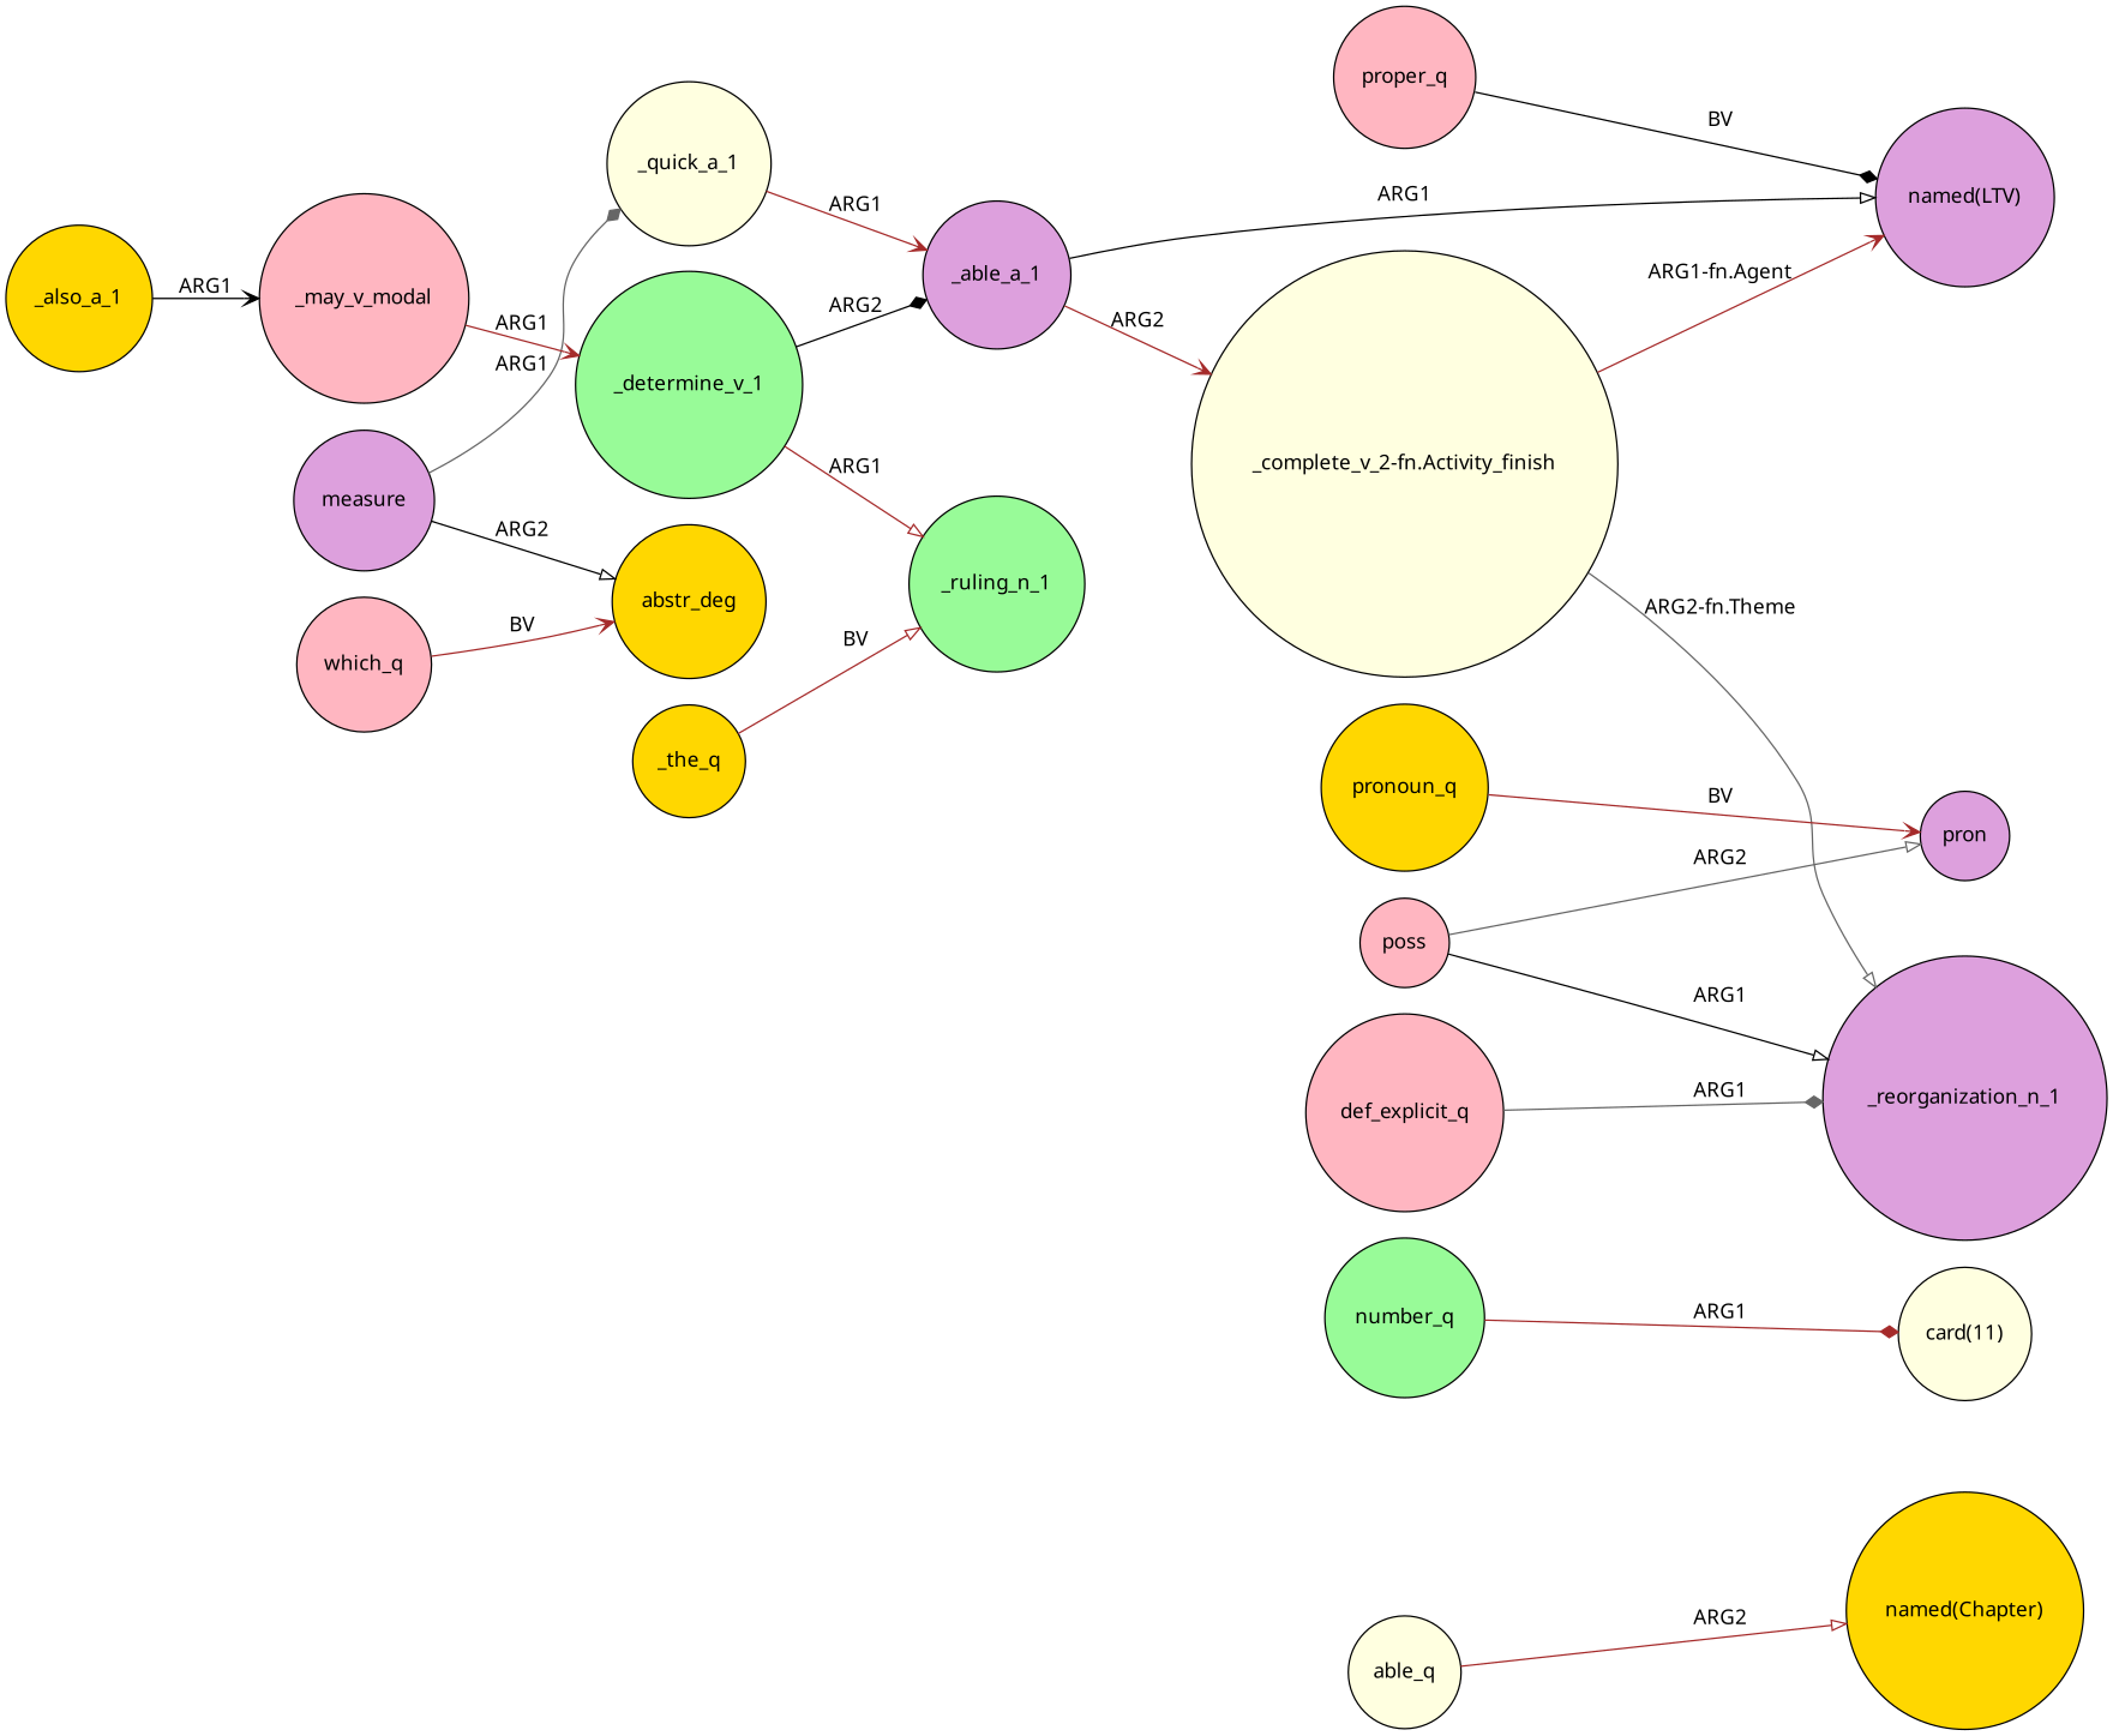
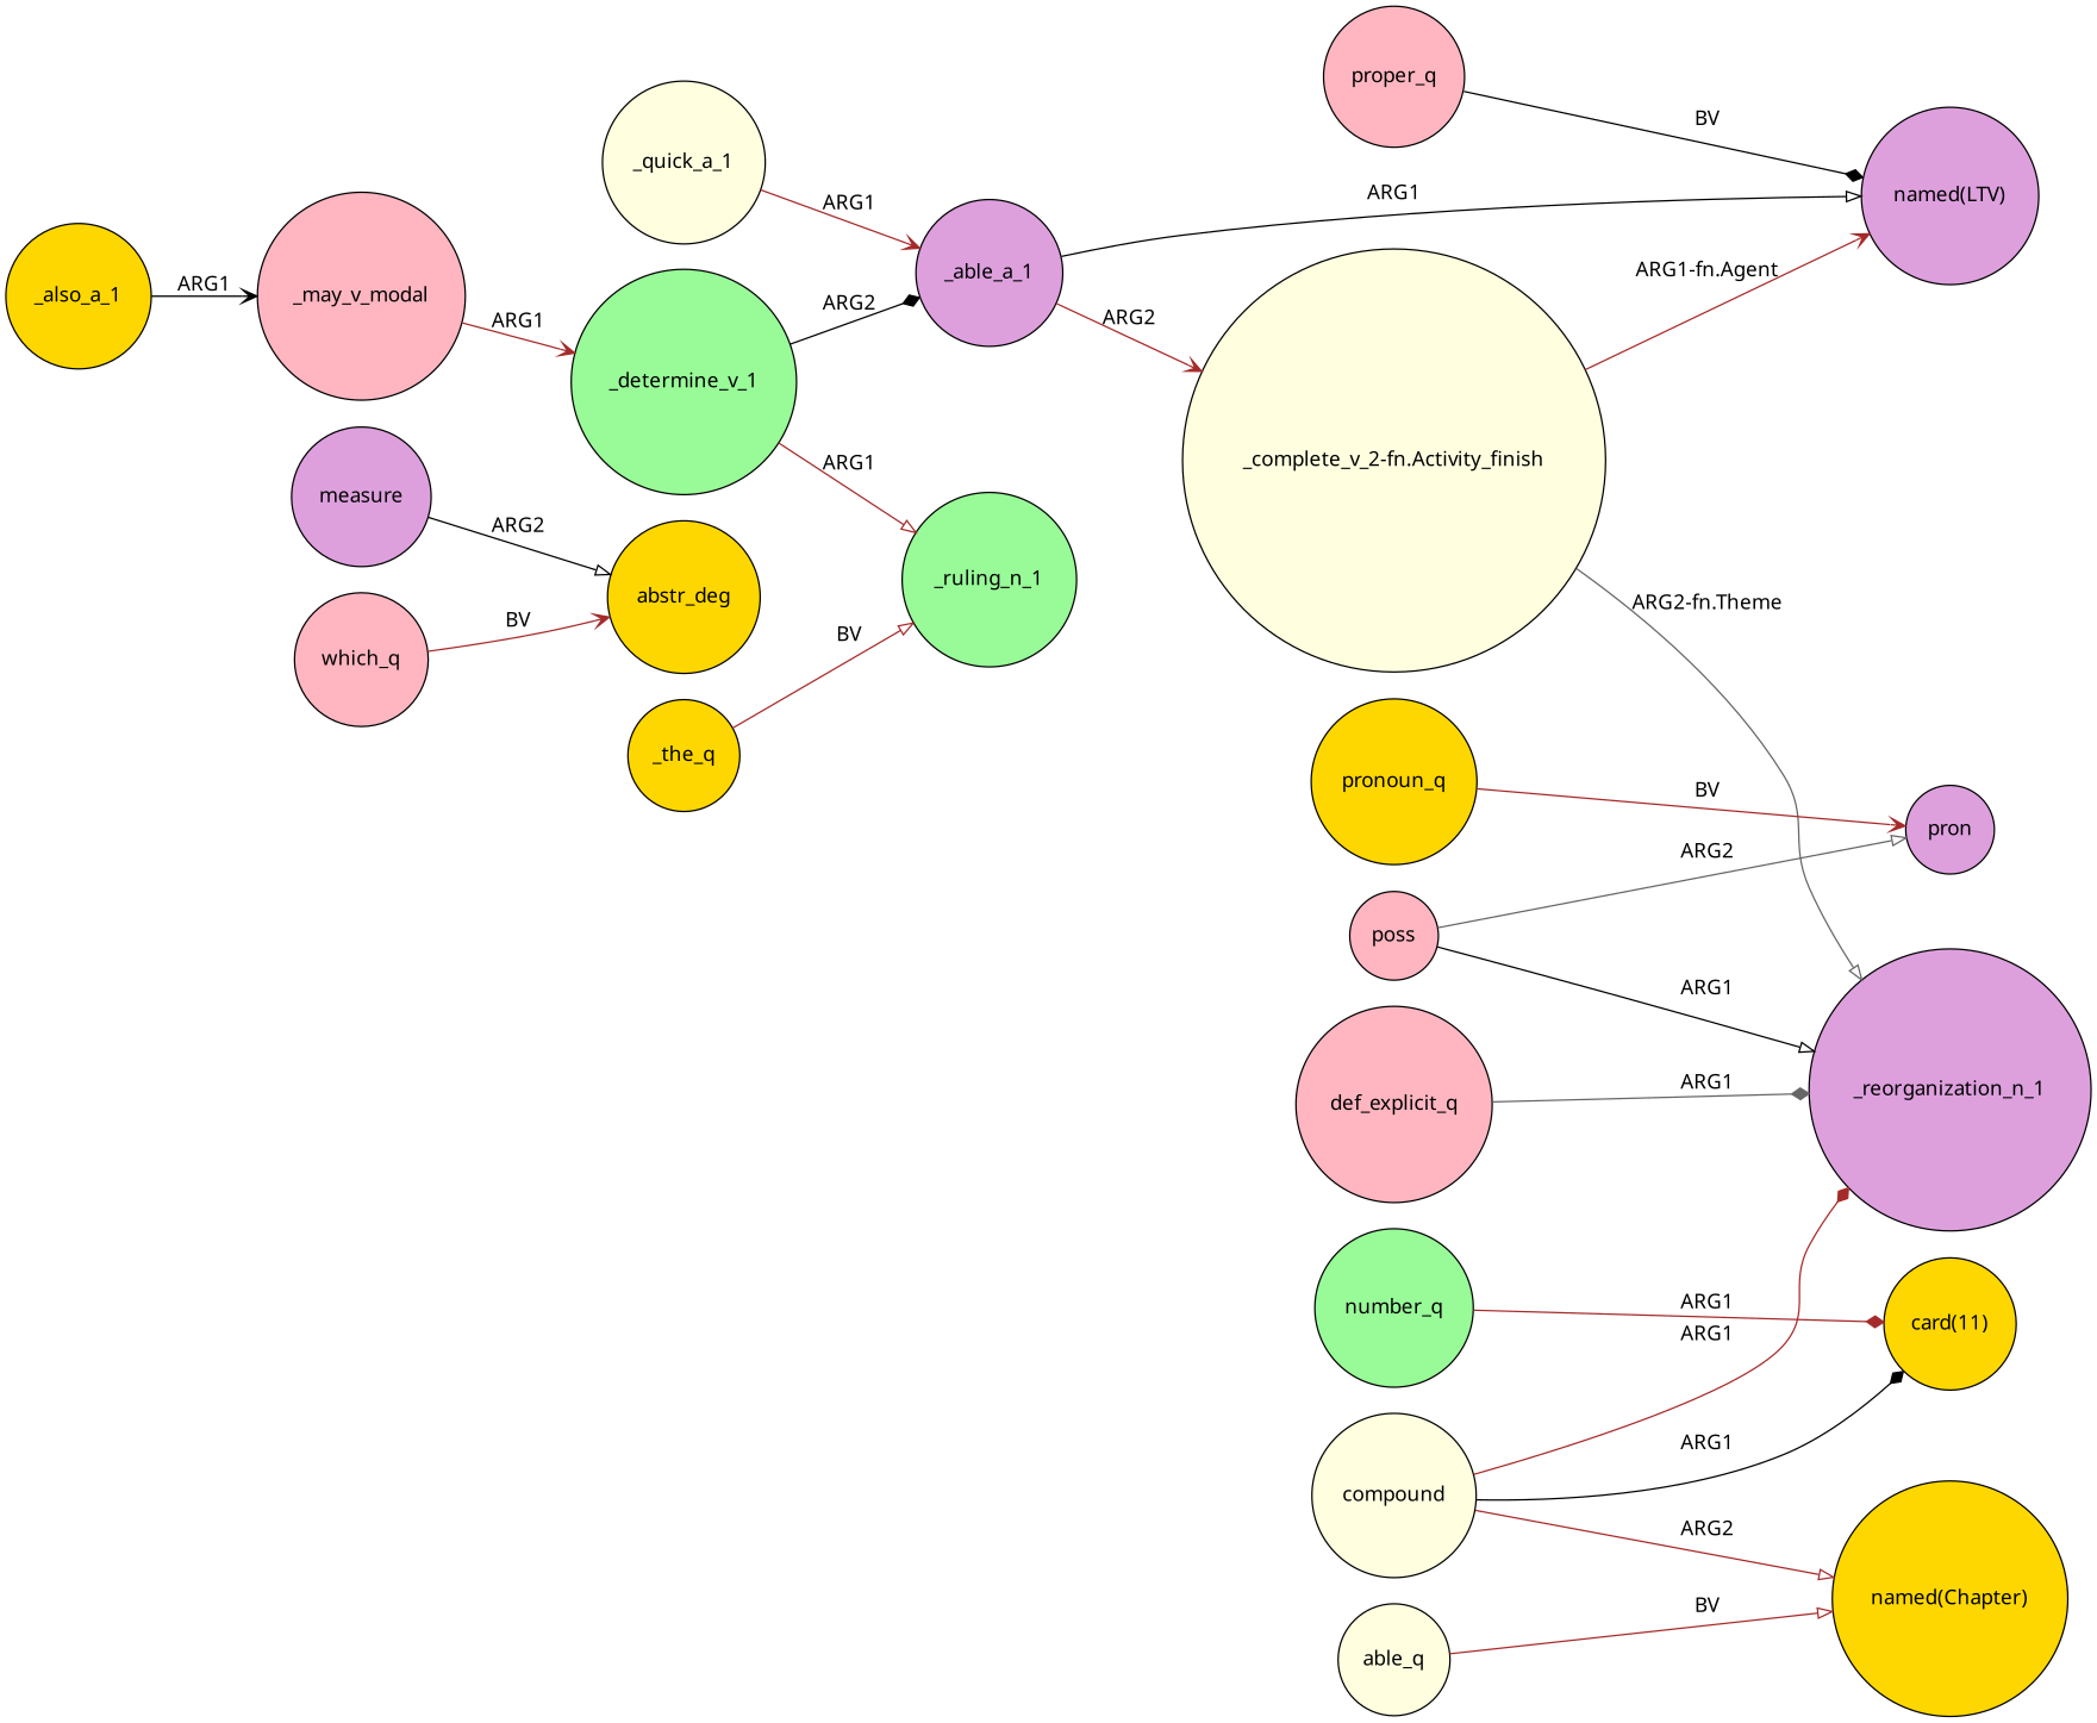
  digraph {
    fontname="Noto Sans"
    rankdir=LR
    node [fillcolor=gold fontname="Noto Sans" shape=circle style=filled]
    edge [arrowhead=onormal color=brown fontname="Noto Sans"]
    _able_a_1 [fillcolor=plum]
    "named(LTV)" [fillcolor=plum]
    "_complete_v_2-fn.Activity_finish" [fillcolor=lightyellow]
    _reorganization_n_1 [fillcolor=plum]
    measure [fillcolor=plum]
    abstr_deg
    _quick_a_1 [fillcolor=lightyellow]
    number_q [fillcolor=palegreen]
-   "card(11)" [fillcolor=lightyellow]
+   "card(11)"
    pron [fillcolor=plum]
    poss [fillcolor=lightpink]
+   compound [fillcolor=lightyellow]
    "named(Chapter)"
    _determine_v_1 [fillcolor=palegreen]
    _ruling_n_1 [fillcolor=palegreen]
    proper_q [fillcolor=lightpink]
    pronoun_q
    n18 [fillcolor=lightyellow label=able_q]
    _also_a_1
    _may_v_modal [fillcolor=lightpink]
    which_q [fillcolor=lightpink]
    def_explicit_q [fillcolor=lightpink]
    _the_q
    _able_a_1 -> "named(LTV)" [color=black label=ARG1]
    _able_a_1 -> "_complete_v_2-fn.Activity_finish" [arrowhead=vee label=ARG2]
    "_complete_v_2-fn.Activity_finish" -> "named(LTV)" [arrowhead=vee label="ARG1-fn.Agent"]
    "_complete_v_2-fn.Activity_finish" -> _reorganization_n_1 [color=gray40 label="ARG2-fn.Theme"]
    measure -> abstr_deg [color=black label=ARG2]
-   measure -> _quick_a_1 [arrowhead=diamond color=gray40 label=ARG1]
    _quick_a_1 -> _able_a_1 [arrowhead=vee label=ARG1]
    number_q -> "card(11)" [arrowhead=diamond label=ARG1]
    poss -> _reorganization_n_1 [color=black label=ARG1]
    poss -> pron [color=gray40 label=ARG2]
+   compound -> _reorganization_n_1 [arrowhead=diamond label=ARG1]
+   compound -> "card(11)" [arrowhead=diamond color=black label=ARG1]
+   compound -> "named(Chapter)" [label=ARG2]
    _determine_v_1 -> _able_a_1 [arrowhead=diamond color=black label=ARG2]
    _determine_v_1 -> _ruling_n_1 [label=ARG1]
    proper_q -> "named(LTV)" [arrowhead=diamond color=black label=BV]
    pronoun_q -> pron [arrowhead=vee label=BV]
-   n18 -> "named(Chapter)" [label=ARG2]
+   n18 -> "named(Chapter)" [label=BV]
    _also_a_1 -> _may_v_modal [arrowhead=vee color=black label=ARG1]
    _may_v_modal -> _determine_v_1 [arrowhead=vee label=ARG1]
    which_q -> abstr_deg [arrowhead=vee label=BV]
    def_explicit_q -> _reorganization_n_1 [arrowhead=diamond color=gray40 label=ARG1]
    _the_q -> _ruling_n_1 [label=BV]
  }
